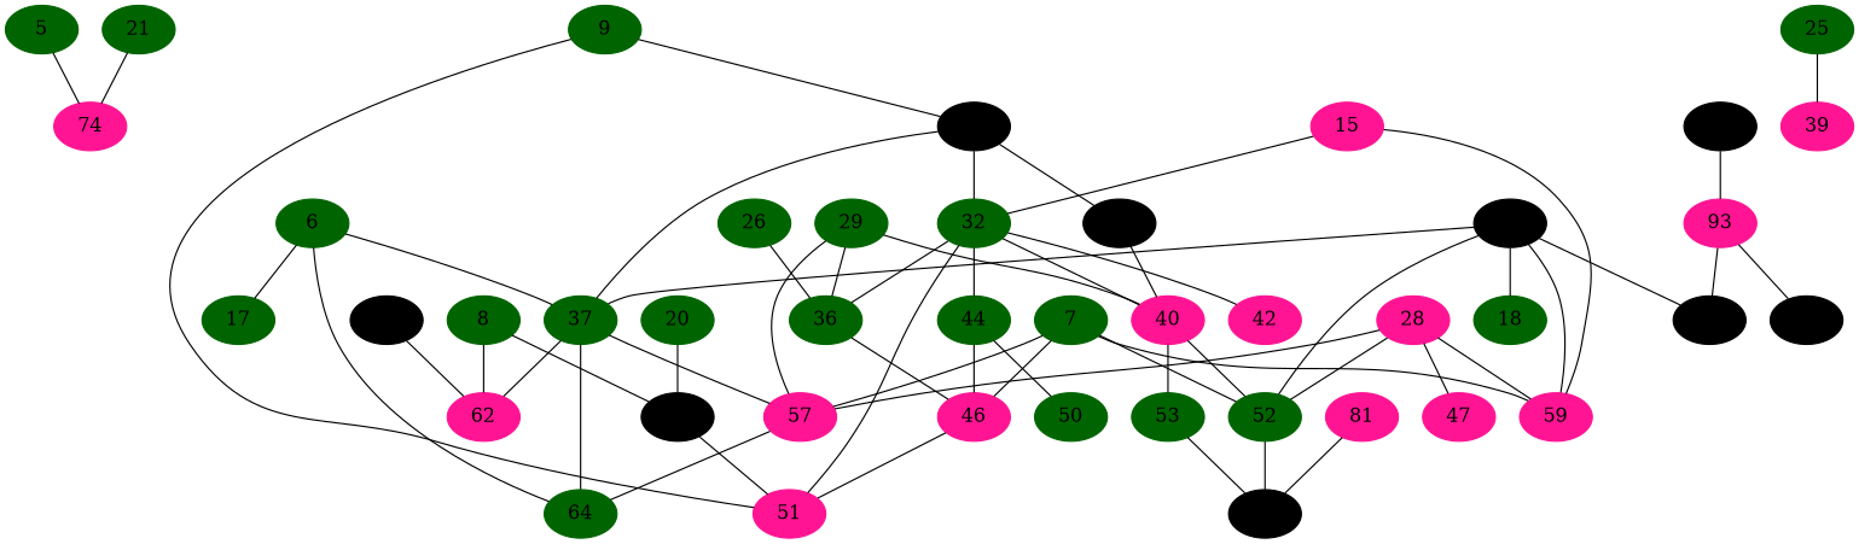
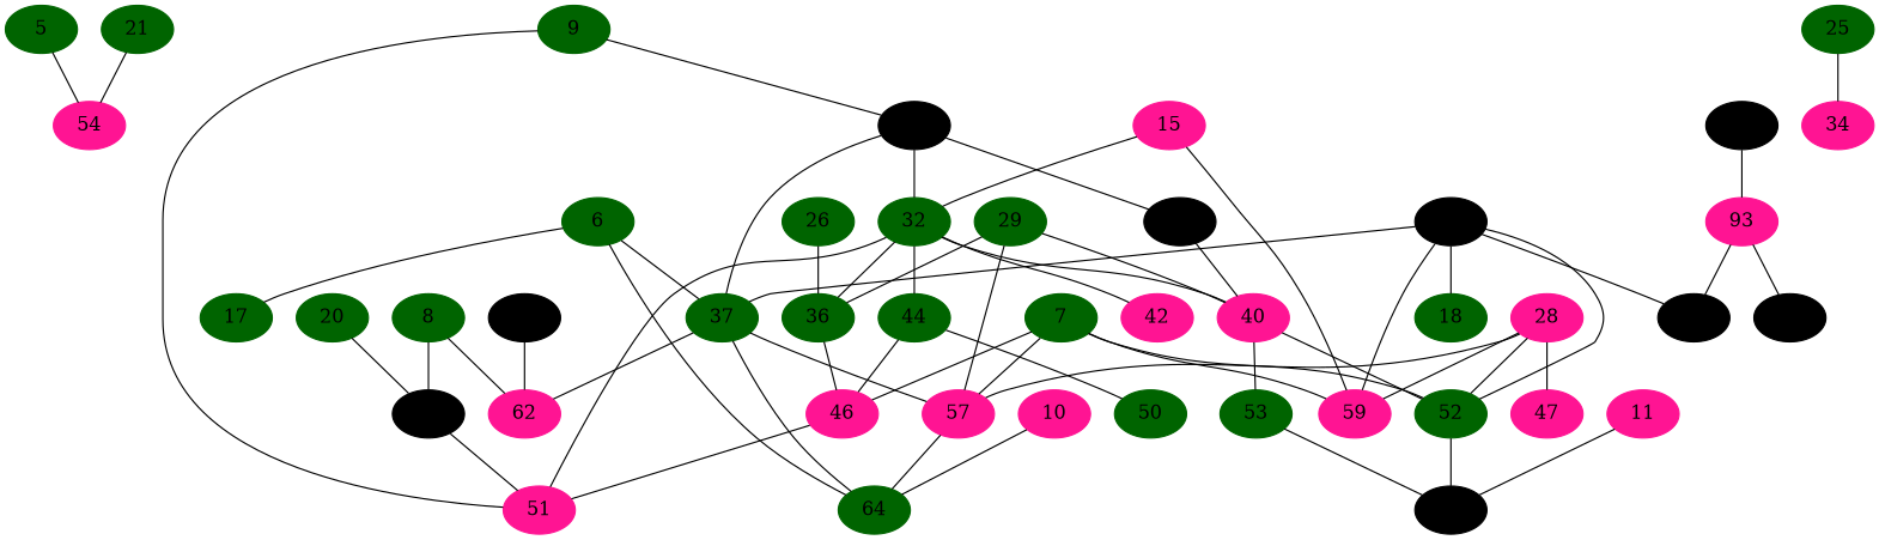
  graph {
    node [color=darkgreen style=filled]
    edge [weight=1.0]
-   54 [color=deeppink label=74]
+   54 [color=deeppink]
    5
    6
    17
    37
    64
    57 [color=deeppink]
    62 [color=deeppink]
    46 [color=deeppink]
    7
    52
    59 [color=deeppink]
    51 [color=deeppink]
    63 [color=black]
    24 [color=black]
    8
    30 [color=black]
    9
    32
    31 [color=black]
-   11 [color=deeppink label=81]
+   10 [color=deeppink]
+   11 [color=deeppink]
    13 [color=black]
    n24 [color=deeppink label=93]
    56 [color=black]
    48 [color=black]
    15 [color=deeppink]
    36
    40 [color=deeppink]
    42 [color=deeppink]
    44
    16 [color=black]
    18
    20
    21
-   34 [color=deeppink label=39]
+   34 [color=deeppink]
    25
    26
    28 [color=deeppink]
    47 [color=deeppink]
    29
    53
    50
    45 [color=black]
    5 -- 54
    6 -- 17
    6 -- 37
    6 -- 64
    37 -- 64
    37 -- 57
    37 -- 62
    57 -- 64
    46 -- 51
    7 -- 57 [weight=2.0]
    7 -- 46
    7 -- 52
    7 -- 59
    52 -- 63
    24 -- 51
    8 -- 62
    8 -- 24
    30 -- 37
    30 -- 32 [weight=2.0]
    30 -- 31
    9 -- 51
    9 -- 30
    32 -- 51
    32 -- 36
    32 -- 40
    32 -- 42
    32 -- 44
    31 -- 40
+   10 -- 64
    11 -- 63
    13 -- n24
    n24 -- 56
    n24 -- 48
    15 -- 59
    15 -- 32
    36 -- 46
    40 -- 52
    40 -- 53
    44 -- 46
    44 -- 50
    16 -- 37
    16 -- 52
    16 -- 59
    16 -- 56
    16 -- 18
    20 -- 24
    21 -- 54
    25 -- 34
    26 -- 36
    28 -- 57
    28 -- 52
    28 -- 59 [weight=2.0]
    28 -- 47
    29 -- 57
    29 -- 36
    29 -- 40
    53 -- 63
    45 -- 62
  }
